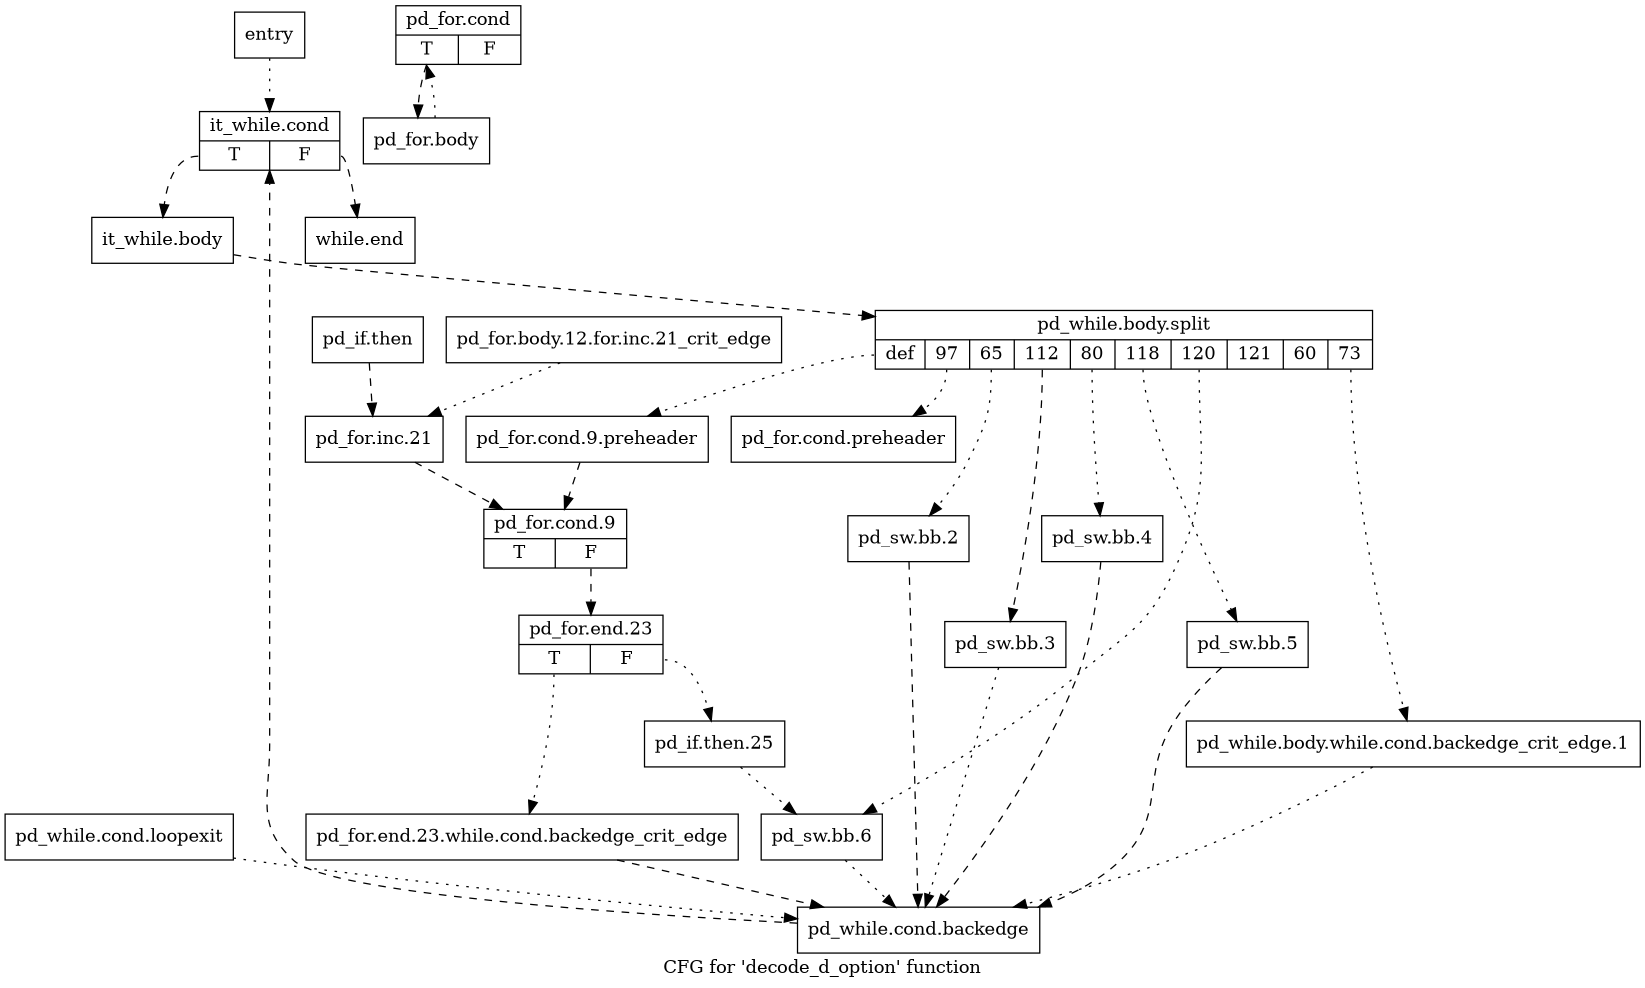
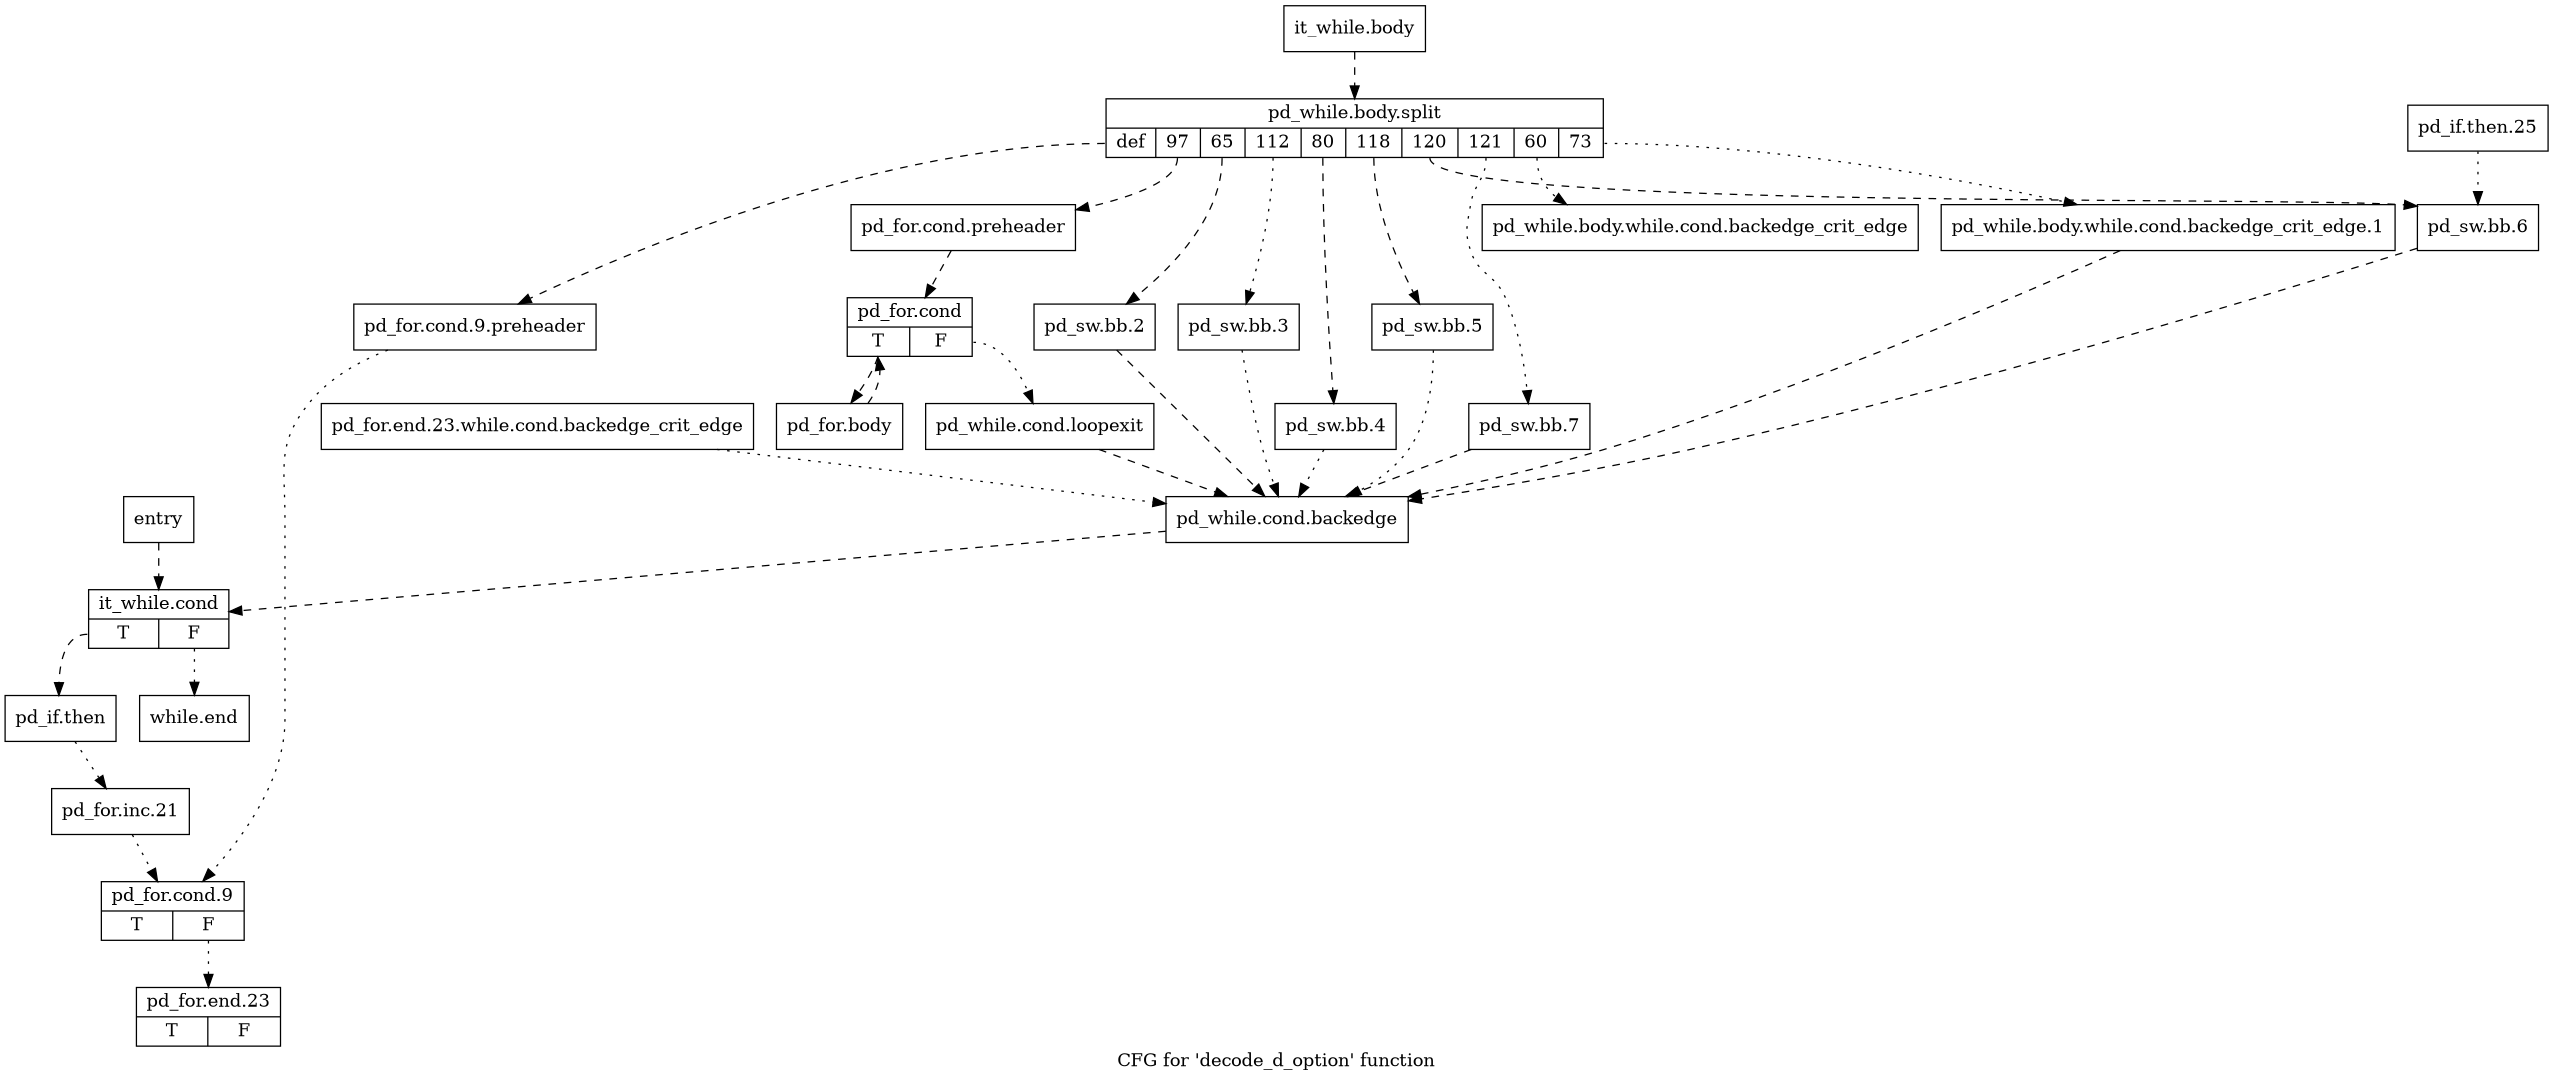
  digraph {
    label="CFG for 'decode_d_option' function"
    node [shape=record]
    edge [style=dotted]
    n1 [label="{entry}"]
    n2 [label="{it_while.cond|{<s0>T|<s1>F}}"]
    n3 [label="{it_while.body}"]
    n4 [label="{while.end}"]
    n5 [label="{pd_while.body.split|{<s0>def|<s1>97|<s2>65|<s3>112|<s4>80|<s5>118|<s6>120|<s7>121|<s8>60|<s9>73}}"]
    n6 [label="{pd_while.cond.loopexit}"]
    n7 [label="{pd_while.cond.backedge}"]
    n8 [label="{pd_for.cond.9.preheader}"]
    n9 [label="{pd_for.cond.preheader}"]
    n10 [label="{pd_sw.bb.2}"]
    n11 [label="{pd_sw.bb.3}"]
    n12 [label="{pd_sw.bb.4}"]
    n13 [label="{pd_sw.bb.5}"]
    n14 [label="{pd_sw.bb.6}"]
+   n15 [label="{pd_sw.bb.7}"]
+   n16 [label="{pd_while.body.while.cond.backedge_crit_edge}"]
    n17 [label="{pd_while.body.while.cond.backedge_crit_edge.1}"]
    n18 [label="{pd_for.cond.9|{<s0>T|<s1>F}}"]
    n19 [label="{pd_for.cond|{<s0>T|<s1>F}}"]
    n20 [label="{pd_for.end.23|{<s0>T|<s1>F}}"]
    n21 [label="{pd_for.body}"]
    n22 [label="{pd_for.end.23.while.cond.backedge_crit_edge}"]
    n23 [label="{pd_if.then.25}"]
    n24 [label="{pd_if.then}"]
    n25 [label="{pd_for.inc.21}"]
-   n26 [label="{pd_for.body.12.for.inc.21_crit_edge}"]
-   n1 -> n2
-   n2 -> n3 [style=dashed tailport=s0]
-   n2 -> n4 [style=dashed tailport=s1]
+   n1 -> n2 [style=dashed]
+   n2 -> n24 [style=dashed tailport=s0]
+   n2 -> n4 [tailport=s1]
    n3 -> n5 [style=dashed]
-   n5 -> n8 [tailport=s0]
-   n5 -> n9 [tailport=s1]
-   n5 -> n10 [tailport=s2]
-   n5 -> n11 [style=dashed tailport=s3]
-   n5 -> n12 [tailport=s4]
-   n5 -> n13 [tailport=s5]
-   n5 -> n14 [tailport=s6]
+   n5 -> n8 [style=dashed tailport=s0]
+   n5 -> n9 [style=dashed tailport=s1]
+   n5 -> n10 [style=dashed tailport=s2]
+   n5 -> n11 [tailport=s3]
+   n5 -> n12 [style=dashed tailport=s4]
+   n5 -> n13 [style=dashed tailport=s5]
+   n5 -> n14 [style=dashed tailport=s6]
+   n5 -> n15 [tailport=s7]
+   n5 -> n16 [tailport=s8]
    n5 -> n17 [tailport=s9]
-   n6 -> n7
+   n6 -> n7 [style=dashed]
    n7 -> n2 [style=dashed]
-   n8 -> n18 [style=dashed]
+   n8 -> n18
+   n9 -> n19 [style=dashed]
    n10 -> n7 [style=dashed]
    n11 -> n7
-   n12 -> n7 [style=dashed]
-   n13 -> n7 [style=dashed]
-   n14 -> n7
-   n17 -> n7
-   n18 -> n20 [style=dashed tailport=s1]
+   n12 -> n7
+   n13 -> n7
+   n14 -> n7 [style=dashed]
+   n15 -> n7 [style=dashed]
+   n17 -> n7 [style=dashed]
+   n18 -> n20 [tailport=s1]
+   n19 -> n6 [tailport=s1]
    n19 -> n21 [style=dashed tailport=s0]
-   n20 -> n22 [tailport=s0]
-   n20 -> n23 [tailport=s1]
-   n21 -> n19
-   n22 -> n7 [style=dashed]
+   n21 -> n19 [style=dashed]
+   n22 -> n7
    n23 -> n14
-   n24 -> n25 [style=dashed]
-   n25 -> n18 [style=dashed]
-   n26 -> n25
+   n24 -> n25
+   n25 -> n18
  }
